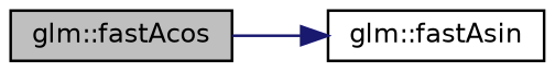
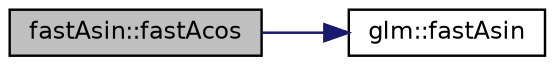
  digraph {
    rankdir=LR
    node [color=black fontname=Helvetica fontsize=10 shape=box style=filled]
-   n1 [fillcolor=grey75 fontcolor=black height=0.2 label="glm::fastAcos" width=0.4]
+   n1 [fillcolor=grey75 fontcolor=black height=0.2 label="fastAsin::fastAcos" width=0.4]
    n2 [fillcolor=white height=0.2 label="glm::fastAsin" width=0.4]
    n1 -> n2 [color=midnightblue fontname=Helvetica fontsize=10 labelfontname=Helvetica labelfontsize=10 style=solid]
  }
